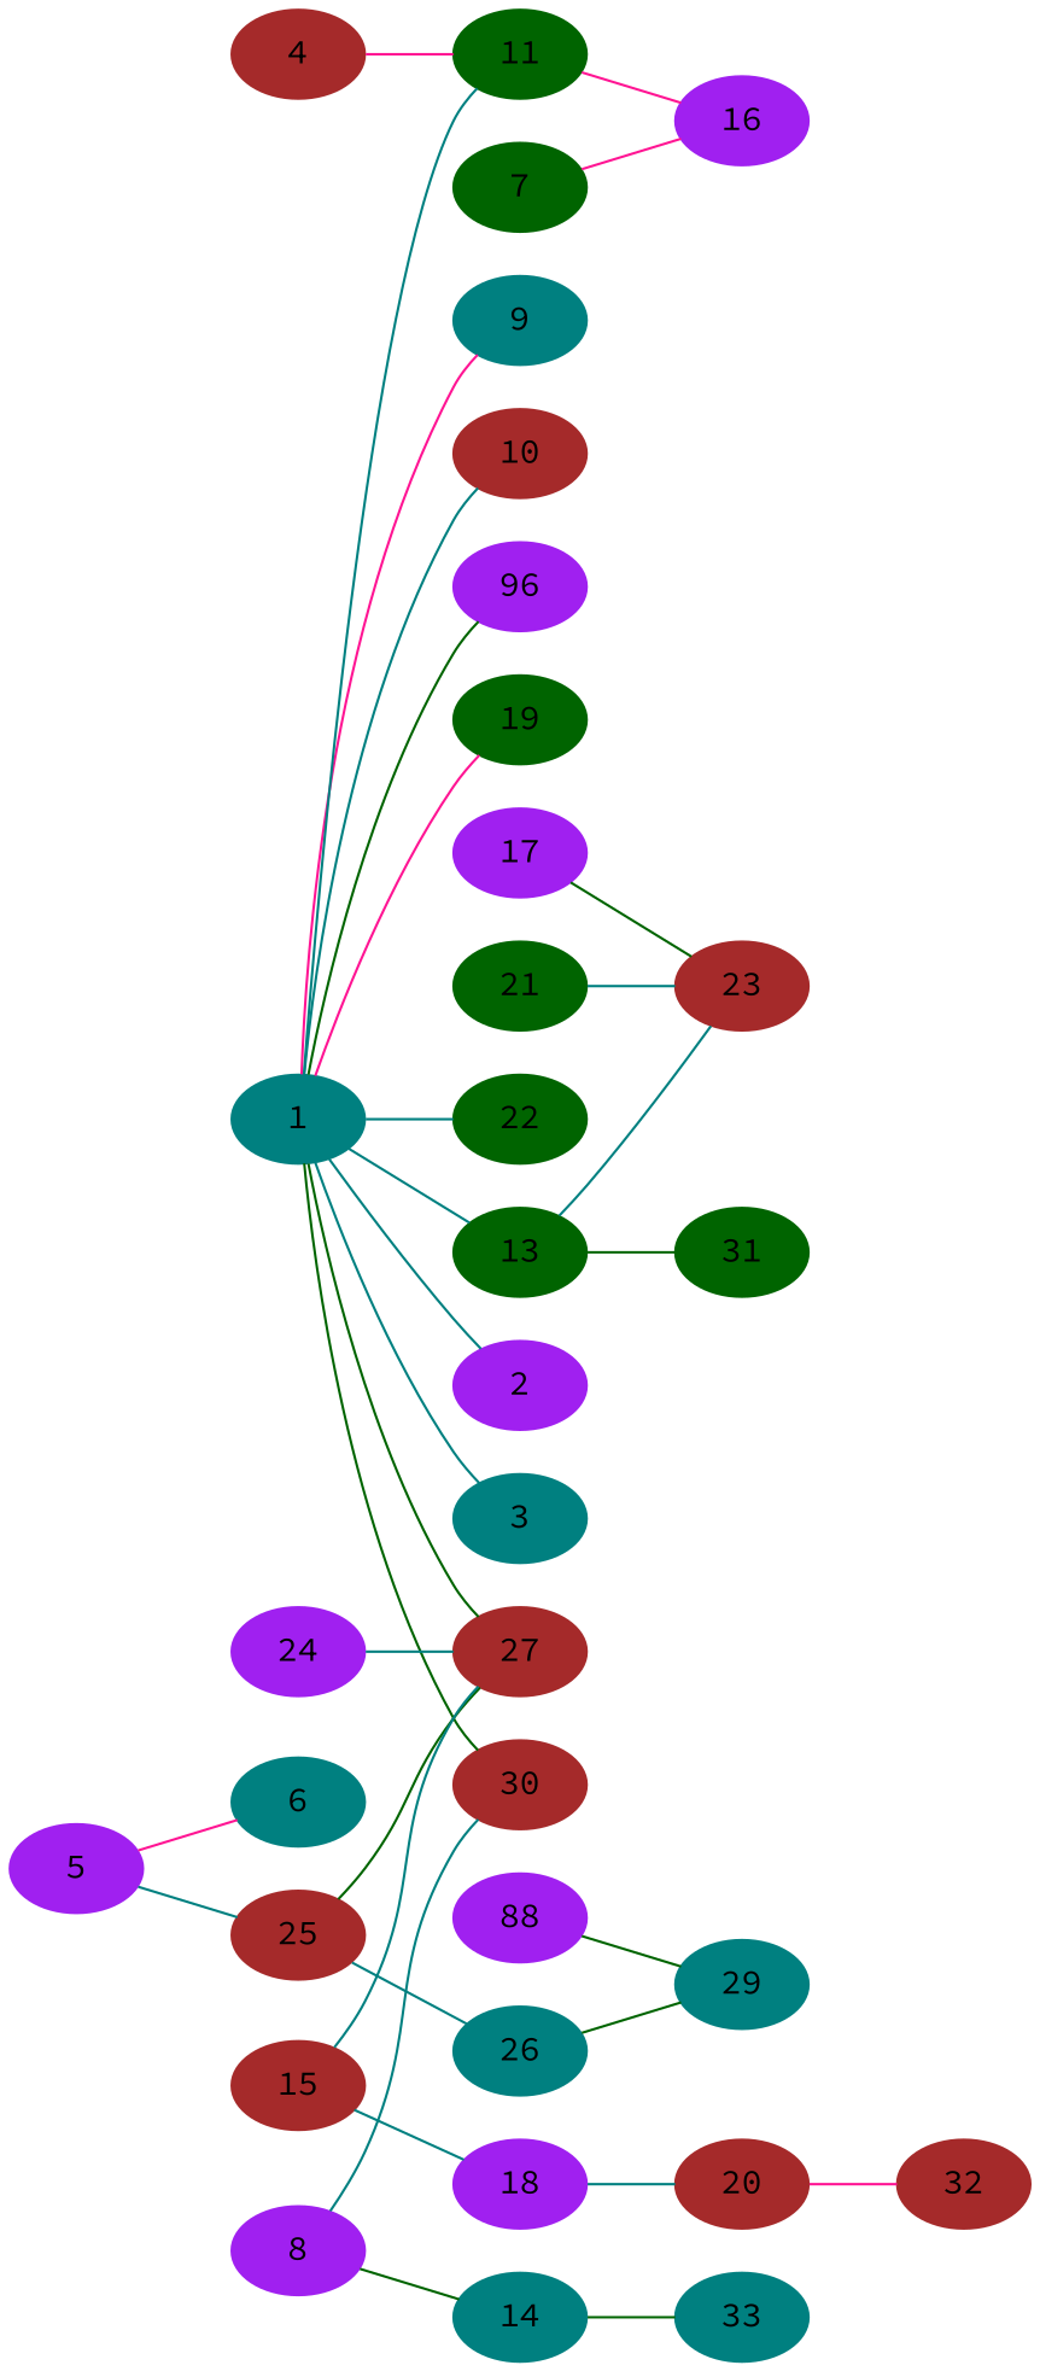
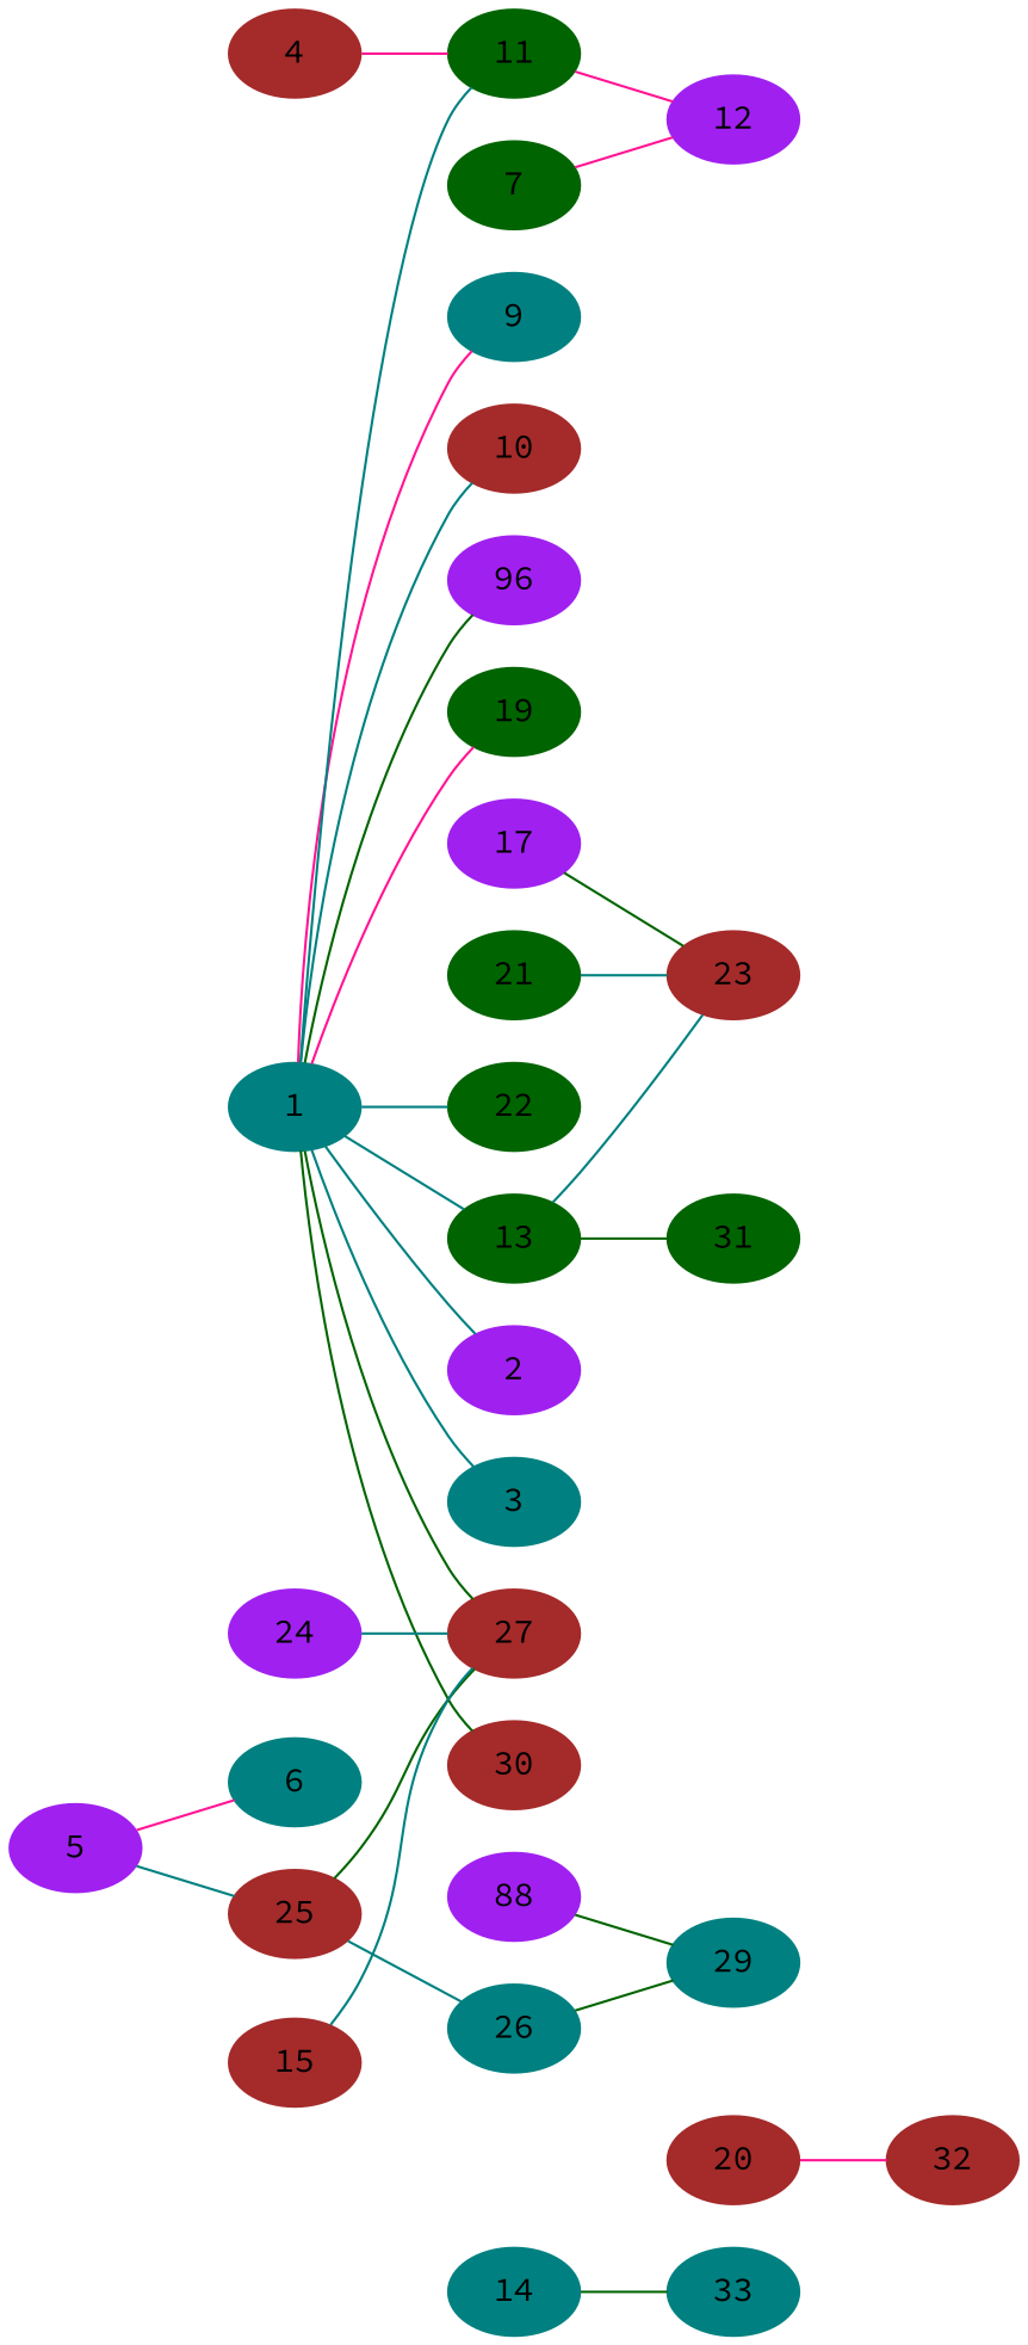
  graph {
    fontname="Source Code Pro"
    rankdir=LR
    node [color=purple fontname="Source Code Pro" style=filled]
    edge [color=teal fontname="Source Code Pro" weight=1.0]
    1 [color=teal]
    2
    3 [color=teal]
    9 [color=teal]
    10 [color=brown]
    11 [color=darkgreen]
    13 [color=darkgreen]
    n8 [label=96]
    19 [color=darkgreen]
    22 [color=darkgreen]
    27 [color=brown]
    30 [color=brown]
-   12 [label=16]
+   12
    23 [color=brown]
    31 [color=darkgreen]
    4 [color=brown]
    6 [color=teal]
    5
    25 [color=brown]
    26 [color=teal]
    7 [color=darkgreen]
-   8
    14 [color=teal]
    33 [color=teal]
    15 [color=brown]
-   18
    20 [color=brown]
    17
    32 [color=brown]
    21 [color=darkgreen]
    24
    29 [color=teal]
    n33 [label=88]
    1 -- 2
    1 -- 3
    1 -- 9 [color=deeppink]
    1 -- 10
    1 -- 11
    1 -- 13
    1 -- n8 [color=darkgreen]
    1 -- 19 [color=deeppink]
    1 -- 22
    1 -- 27 [color=darkgreen]
    1 -- 30 [color=darkgreen]
    11 -- 12 [color=deeppink]
    13 -- 23
    13 -- 31 [color=darkgreen]
    4 -- 11 [color=deeppink]
    5 -- 6 [color=deeppink]
    5 -- 25
    25 -- 27 [color=darkgreen]
    25 -- 26
    26 -- 29 [color=darkgreen]
    7 -- 12 [color=deeppink]
-   8 -- 30
-   8 -- 14 [color=darkgreen]
    14 -- 33 [color=darkgreen]
    15 -- 27
-   15 -- 18
-   18 -- 20
    20 -- 32 [color=deeppink]
    17 -- 23 [color=darkgreen]
    21 -- 23
    24 -- 27
    n33 -- 29 [color=darkgreen]
  }
